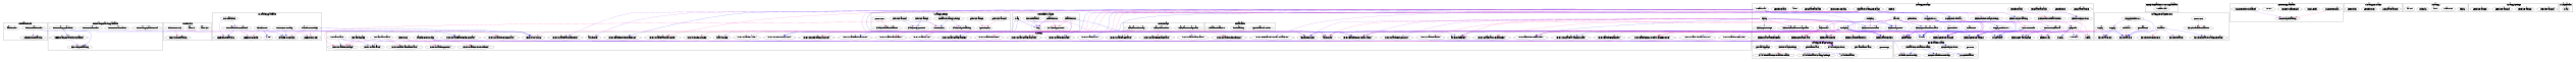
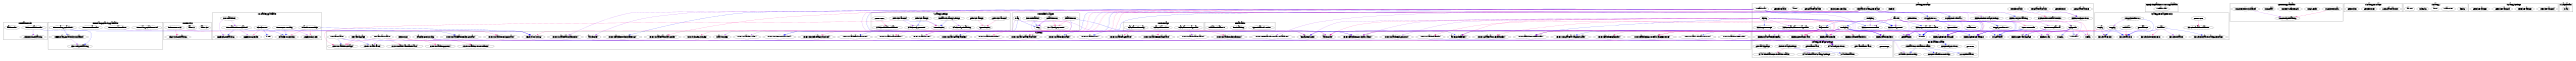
  strict digraph {
    edge [arrowhead=box color=blue]
    n1 [label=getBalances]
    "33729_aaveV3"
    n3 [label=_supply]
    "33729_aaveV3A"
    n5 [label=_withdraw]
    n6 [label=constructor]
    "33729__disableInitializers"
    n8 [label=_supplyAndBorrow]
    n9 [label=_repay]
    n10 [label=initialize]
    "33729_initializer"
    "33729__initializeStrategyLeverage"
    "33729__initUseAAVEv3"
    n14 [label=onFlashLoan]
    n15 [label=_initUseFlashLender]
    "28388_onlyInitializing"
    n17 [label=flashLender]
    n18 [label=_reentrancyGuardEntered]
    n19 [label=__ReentrancyGuard_init_unchained]
    "3301_onlyInitializing"
    n21 [label=_nonReentrantBefore]
    n22 [label=_nonReentrantAfter]
    n23 [label=__ReentrancyGuard_init]
    n24 [label=aaveV3A]
    n25 [label=aaveV3]
    n26 [label=_initUseAAVEv3]
    "28327_onlyInitializing"
    n28 [label=_key]
    n29 [label=disableRoute]
    "31143_onlyGovernor"
    n31 [label=swap]
    n32 [label=isRouteEnabled]
    n33 [label=enableRoute]
    n34 [label=renounceOwnership]
    n35 [label=_transferOwnership]
    "2665_onlyOwner"
    n37 [label=__Ownable_init_unchained]
    "2665_onlyInitializing"
    "2665__msgSender"
    n40 [label=transferOwnership]
    n41 [label=owner]
    n42 [label=_checkOwner]
    n43 [label=__Ownable_init]
    n44 [label=__Context_repay]
    "5002_onlyInitializing"
    n46 [label=_msgSender]
    n47 [label=_contextSuffixLength]
-   n48 [label=_revert]
+   n48 [label=_msgData]
    n49 [label=__Context_init_unchained]
    n50 [label=_calculateLeverageRatio]
    n51 [label=_calcDeltaPosition]
    n52 [label=_calculateDebtToPay]
    n53 [label=getCollateralAsset]
    n54 [label=getDebAsset]
    n55 [label=getPosition]
    n56 [label=setPriceMaxConf]
    n57 [label=_setUint256]
    "34893_onlyGovernor"
    n59 [label=_initializeStrategySettings]
    "34893_onlyInitializing"
    n61 [label=getPriceMaxAge]
    n62 [label=_getUint256]
    n63 [label=getPriceMaxConf]
    n64 [label=setPriceMaxAge]
    n65 [label=constructor]
    "34893__disableInitializers"
    n67 [label=deploy]
    n68 [label=totalAssets]
    n69 [label=asset]
    n70 [label=undeploy]
    n71 [label=harvest]
    n72 [label=_getInitializedVersion]
    n73 [label=_isInitializing]
    n74 [label=_disableInitializers]
    n75 [label=totalAssets]
    n76 [label=_toDebt]
    n77 [label=getBalances]
    n78 [label=_convertToCollateral]
    n79 [label=_toCollateral]
    "33392_getPriceMaxConf"
    "33392_swap"
    "33392_getMaxSlippage"
    "33392_getPriceMaxAge"
    n84 [label=getPosition]
    n85 [label=_getPosition]
    n86 [label=getCollateralAsset]
    n87 [label=_repayAndWithdraw]
    n88 [label=_withdraw]
    n89 [label=_convertToDebt]
    n90 [label=_repay]
    n91 [label=_undeploy]
    "33392_flashLender"
    "33392_flashLenderA"
    "33392__calcDeltaPosition"
    n95 [label=getDebAsset]
    n96 [label=_adjustDebt]
    "33392_getLoanToValue"
    "33392__calculateDebtToPay"
    n99 [label=_supplyAndBorrow]
    n100 [label=_initializeStrategyLeverage]
    "33392__initLeverageSettings"
    "33392_onlyInitializing"
    "33392__initUseFlashLender"
    n104 [label=receive]
    n105 [label=setCollateralOracle]
    "33392_onlyGovernor"
    n107 [label=setDebtOracle]
    n108 [label=_payDebt]
    n109 [label=_supply]
    n110 [label=harvest]
    "33392_getMaxLoanToValue"
    "33392_onlyOwner"
    "33392_nonReentrant"
    n114 [label=onFlashLoan]
    n115 [label=_supplyBorrow]
    n116 [label=getCollateralOracle]
    n117 [label=deploy]
    "33392__calculateLeverageRatio"
    "33392_getNrLoops"
    n120 [label=asset]
    n121 [label=undeploy]
    n122 [label=getDebtOracle]
    n123 [label=renounceOwnership]
    n124 [label=setPriceMaxConf]
    n125 [label=setPriceMaxAge]
    n126 [label=getPriceMaxConf]
    n127 [label=getPriceMaxAge]
    "revert FailedToApproveAllowanceForAAVE()"
    "revert InvalidWithdrawAmount()"
    "revert FailedToRepayDebt()"
    "revert InvalidAAVEEMode()"
    "revert InvalidFlashLenderContract()"
    "require(bool,string)"
    "revert InvalidAAVEv3Contract()"
    "abi.encode()"
    "keccak256(bytes)"
    "revert RouteNotAuthorized()"
    "revert FailedToApproveAllowance()"
    "revert InvalidProvider()"
    "revert RouteAlreadyAuthorized()"
    "revert InvalidLoanToValue()"
    "revert InvalidNumberOfLoops()"
    "revert InvalidPercentageValue()"
    "revert InvalidDivisor()"
    "revert InvalidTargetValue()"
    "revert InvalidPercentage()"
    "sstore(uint256,uint256)"
    "sload(uint256)"
    "abi.encodePacked()"
    "revert FailedToRunFlashLoan()"
    "revert NoCollateralMarginToScale()"
    "revert InvalidOwner()"
    "revert InvalidCollateralToken()"
    "revert InvalidDebtToken()"
    "revert InvalidCollateralOracle()"
    "revert InvalidDebtOracle()"
    "revert ETHTransferNotAllowed(address)"
    "revert CollateralLowerThanDebt()"
    "revert InvalidDeltaDebt()"
    "revert InvalidFlashLoanAction()"
    "abi.decode()"
    "revert FailedToAuthenticateArgs()"
    "revert InvalidFlashLoanSender()"
    "revert InvalidFlashLoanAsset()"
    "revert InvalidLoanInitiator()"
    "revert InvalidDeployAmount()"
    n167 [label=setNrLoops]
    "revert InvalidLoopCount()"
    n169 [label=setMaxLoanToValue]
    "revert InvalidValue()"
    "revert InvalidMaxLoanToValue()"
    n172 [label=setLoanToValue]
    n173 [label=setMaxSlippage]
    n174 [label=transferGovernorship]
    "revert InvalidGovernorAddress()"
    n176 [label=getNrLoops]
    n177 [label=getMaxLoanToValue]
    "34484_onlyGovernor"
    n179 [label=getLoanToValue]
    n180 [label=_initLeverageSettings]
    "34484__initializeGovernableOwnable"
    "34484__initializeStrategySettings"
    "34484_initializer"
    n184 [label=getMaxSlippage]
    n185 [label=governor]
    n186 [label=_transferGovernorship]
    "22262_onlyGovernor"
    n188 [label=_initializeGovernableOwnable]
    "22262__transferOwnership"
    "22262_initializer"
    n191 [label=swap]
    subgraph cluster_1 {
      label=StrategyLeverageAAVEv3
      n1
      "33729_aaveV3"
      n3
      "33729_aaveV3A"
      n5
      n6
      "33729__disableInitializers"
      n8
      n9
      n10
      "33729_initializer"
      "33729__initializeStrategyLeverage"
      "33729__initUseAAVEv3"
    }
    subgraph cluster_2 {
      label=IERC3156FlashBorrowerUpgradeable
      n14
    }
    subgraph cluster_3 {
      label=UseFlashLender
      n15
      "28388_onlyInitializing"
      n17
    }
    subgraph cluster_4 {
      label=ReentrancyGuardUpgradeable
      n18
      n19
      "3301_onlyInitializing"
      n21
      n22
      n23
    }
    subgraph cluster_5 {
      label=UseAAVEv3
      n24
      n25
      n26
      "28327_onlyInitializing"
    }
    subgraph cluster_6 {
      label=UseUnifiedSwapper
      n28
      n29
      "31143_onlyGovernor"
      n31
      n32
      n33
    }
    subgraph cluster_7 {
      label=OwnableUpgradeable
      n34
      n35
      "2665_onlyOwner"
      n37
      "2665_onlyInitializing"
      "2665__msgSender"
      n40
      n41
      n42
      n43
    }
    subgraph cluster_8 {
      label=ContextUpgradeable
      n44
      "5002_onlyInitializing"
      n46
      n47
      n48
      n49
    }
    subgraph cluster_9 {
      label=UseLeverage
      n50
      n51
      n52
    }
    subgraph cluster_10 {
      label=IStrategyLeverage
      n53
      n54
      n55
    }
    subgraph cluster_11 {
      label=StrategySettings
      n56
      n57
      "34893_onlyGovernor"
      n59
      "34893_onlyInitializing"
      n61
      n62
      n63
      n64
      n65
      "34893__disableInitializers"
    }
    subgraph cluster_12 {
      label=IStrategy
      n67
      n68
      n69
      n70
      n71
    }
    subgraph cluster_13 {
      label=Initializable
      n72
      n73
      n74
    }
    subgraph cluster_14 {
      label=StrategyLeverage
      n75
      n76
      n77
      n78
      n79
      "33392_getPriceMaxConf"
      "33392_swap"
      "33392_getMaxSlippage"
      "33392_getPriceMaxAge"
      n84
      n85
      n86
      n87
      n88
      n89
      n90
      n91
      "33392_flashLender"
      "33392_flashLenderA"
      "33392__calcDeltaPosition"
      n95
      n96
      "33392_getLoanToValue"
      "33392__calculateDebtToPay"
      n99
      n100
      "33392__initLeverageSettings"
      "33392_onlyInitializing"
      "33392__initUseFlashLender"
      n104
      n105
      "33392_onlyGovernor"
      n107
      n108
      n109
      n110
      "33392_getMaxLoanToValue"
      "33392_onlyOwner"
      "33392_nonReentrant"
      n114
      n115
      n116
      n117
      "33392__calculateLeverageRatio"
      "33392_getNrLoops"
      n120
      n121
      n122
      n123
    }
    subgraph cluster_15 {
      label=IStrategySettings
      n124
      n125
      n126
      n127
    }
    subgraph cluster_16 {
      label="[Solidity]"
      "revert FailedToApproveAllowanceForAAVE()"
      "revert InvalidWithdrawAmount()"
      "revert FailedToRepayDebt()"
      "revert InvalidAAVEEMode()"
      "revert InvalidFlashLenderContract()"
      "require(bool,string)"
      "revert InvalidAAVEv3Contract()"
      "abi.encode()"
      "keccak256(bytes)"
      "revert RouteNotAuthorized()"
      "revert FailedToApproveAllowance()"
      "revert InvalidProvider()"
      "revert RouteAlreadyAuthorized()"
      "revert InvalidLoanToValue()"
      "revert InvalidNumberOfLoops()"
      "revert InvalidPercentageValue()"
      "revert InvalidDivisor()"
      "revert InvalidTargetValue()"
      "revert InvalidPercentage()"
      "sstore(uint256,uint256)"
      "sload(uint256)"
      "abi.encodePacked()"
      "revert FailedToRunFlashLoan()"
      "revert NoCollateralMarginToScale()"
      "revert InvalidOwner()"
      "revert InvalidCollateralToken()"
      "revert InvalidDebtToken()"
      "revert InvalidCollateralOracle()"
      "revert InvalidDebtOracle()"
      "revert ETHTransferNotAllowed(address)"
      "revert CollateralLowerThanDebt()"
      "revert InvalidDeltaDebt()"
      "revert InvalidFlashLoanAction()"
      "abi.decode()"
      "revert FailedToAuthenticateArgs()"
      "revert InvalidFlashLoanSender()"
      "revert InvalidFlashLoanAsset()"
      "revert InvalidLoanInitiator()"
      "revert InvalidDeployAmount()"
      n167
      "revert InvalidLoopCount()"
      n169
      "revert InvalidValue()"
      "revert InvalidMaxLoanToValue()"
      n172
      n173
      n174
      "revert InvalidGovernorAddress()"
    }
    subgraph cluster_17 {
      label=StrategyLeverageSettings
      n176
      n177
      "34484_onlyGovernor"
      n179
      n180
      "34484__initializeGovernableOwnable"
      "34484__initializeStrategySettings"
      "34484_initializer"
      n184
    }
    subgraph cluster_18 {
      label=GovernableOwnable
      n185
      n186
      "22262_onlyGovernor"
      n188
      "22262__transferOwnership"
      "22262_initializer"
    }
    subgraph cluster_19 {
      label=ISwapHandler
      n191
    }
    n1 -> "33729_aaveV3" [color=purple]
    n3 -> "33729_aaveV3" [arrowhead=normal]
    n3 -> "33729_aaveV3A"
    n3 -> "revert FailedToApproveAllowanceForAAVE()" [color=deeppink]
    n5 -> "33729_aaveV3" [color=deeppink]
    n5 -> "revert InvalidWithdrawAmount()" [arrowhead=normal]
    n6 -> "33729__disableInitializers" [color=deeppink]
    n8 -> "33729_aaveV3"
    n8 -> n3 [arrowhead=normal color=purple]
    n9 -> "33729_aaveV3"
    n9 -> "33729_aaveV3A" [color=purple]
    n9 -> "revert FailedToApproveAllowanceForAAVE()" [arrowhead=normal color=deeppink]
    n9 -> "revert FailedToRepayDebt()" [arrowhead=normal color=deeppink]
    n10 -> "33729_aaveV3"
    n10 -> "33729_initializer" [color=purple]
    n10 -> "33729__initializeStrategyLeverage"
    n10 -> "33729__initUseAAVEv3" [color=deeppink]
    n10 -> "revert InvalidAAVEEMode()" [arrowhead=normal color=purple]
    n15 -> "28388_onlyInitializing" [color=purple]
    n15 -> "revert InvalidFlashLenderContract()"
    n19 -> "3301_onlyInitializing" [color=purple]
    n21 -> "require(bool,string)" [color=purple]
    n23 -> n19 [arrowhead=normal]
    n23 -> "3301_onlyInitializing"
    n26 -> "28327_onlyInitializing" [color=deeppink]
    n26 -> "revert InvalidAAVEv3Contract()" [color=deeppink]
    n28 -> "abi.encode()" [arrowhead=normal color=deeppink]
    n28 -> "keccak256(bytes)" [arrowhead=normal color=deeppink]
    n29 -> n28 [color=purple]
    n29 -> "31143_onlyGovernor" [arrowhead=normal color=deeppink]
    n29 -> "revert RouteNotAuthorized()" [arrowhead=normal]
    n29 -> "revert FailedToApproveAllowance()" [arrowhead=normal]
    n31 -> n28 [arrowhead=normal]
    n31 -> "abi.encode()" [color=purple]
    n31 -> "revert RouteNotAuthorized()"
    n31 -> "revert InvalidProvider()" [arrowhead=normal color=purple]
    n32 -> n28 [arrowhead=normal]
    n33 -> n28 [color=purple]
    n33 -> "31143_onlyGovernor" [color=deeppink]
    n33 -> "revert FailedToApproveAllowance()" [color=purple]
    n33 -> "revert RouteAlreadyAuthorized()" [color=deeppink]
    n34 -> n35
    n34 -> "2665_onlyOwner" [arrowhead=normal color=purple]
    n37 -> n35 [arrowhead=normal]
    n37 -> "2665_onlyInitializing" [arrowhead=normal]
    n37 -> "2665__msgSender" [arrowhead=normal color=purple]
    n40 -> n35 [arrowhead=normal color=deeppink]
    n40 -> "2665_onlyOwner" [arrowhead=normal color=deeppink]
    n40 -> "require(bool,string)" [arrowhead=normal]
    n42 -> "2665__msgSender" [arrowhead=normal color=deeppink]
    n42 -> n41
    n42 -> "require(bool,string)"
    n43 -> n37 [color=purple]
    n43 -> "2665_onlyInitializing" [color=purple]
    n44 -> "5002_onlyInitializing" [arrowhead=normal color=deeppink]
    n49 -> "5002_onlyInitializing" [color=purple]
    n50 -> "revert InvalidLoanToValue()" [color=purple]
    n50 -> "revert InvalidNumberOfLoops()" [color=deeppink]
    n51 -> "revert InvalidPercentageValue()" [color=deeppink]
    n52 -> "revert InvalidDivisor()"
    n52 -> "revert InvalidTargetValue()" [arrowhead=normal color=deeppink]
    n56 -> n57 [arrowhead=normal]
    n56 -> "34893_onlyGovernor" [color=purple]
    n56 -> "revert InvalidPercentage()" [color=deeppink]
    n57 -> "sstore(uint256,uint256)" [arrowhead=normal color=deeppink]
    n59 -> n57
    n59 -> "34893_onlyInitializing" [color=purple]
    n61 -> n62 [arrowhead=normal color=deeppink]
    n62 -> "sload(uint256)" [arrowhead=normal color=purple]
    n63 -> n62 [color=deeppink]
    n64 -> n57 [color=deeppink]
    n64 -> "34893_onlyGovernor" [arrowhead=normal]
    n65 -> "34893__disableInitializers" [arrowhead=normal color=deeppink]
    n74 -> "require(bool,string)" [arrowhead=normal color=deeppink]
    n75 -> n76
    n75 -> n77
    n78 -> n79
    n78 -> "33392_getPriceMaxConf" [color=deeppink]
    n78 -> "33392_swap" [arrowhead=normal color=purple]
    n78 -> "33392_getMaxSlippage" [arrowhead=normal color=purple]
    n78 -> "33392_getPriceMaxAge" [color=purple]
    n84 -> n85 [arrowhead=normal color=purple]
    n85 -> n77 [color=purple]
    n87 -> n77 [color=purple]
    n87 -> n88 [color=purple]
    n87 -> n89 [arrowhead=normal color=deeppink]
    n87 -> n90 [arrowhead=normal color=deeppink]
    n89 -> n76
    n89 -> "33392_getPriceMaxConf"
    n89 -> "33392_swap" [color=purple]
    n89 -> "33392_getMaxSlippage" [arrowhead=normal color=purple]
    n89 -> "33392_getPriceMaxAge"
    n91 -> n76
    n91 -> n77 [color=purple]
    n91 -> n79
    n91 -> "33392_getPriceMaxConf" [arrowhead=normal color=purple]
    n91 -> "33392_getPriceMaxAge"
    n91 -> "33392_flashLender" [arrowhead=normal color=purple]
    n91 -> "33392_flashLenderA" [arrowhead=normal]
    n91 -> "33392__calcDeltaPosition" [arrowhead=normal color=deeppink]
    n91 -> "abi.encode()" [color=deeppink]
    n91 -> "keccak256(bytes)" [arrowhead=normal color=purple]
    n91 -> "revert FailedToApproveAllowance()" [arrowhead=normal color=deeppink]
    n91 -> "abi.encodePacked()"
    n91 -> "revert FailedToRunFlashLoan()" [arrowhead=normal color=deeppink]
    n91 -> "revert NoCollateralMarginToScale()"
    n96 -> "33392_flashLender" [arrowhead=normal]
    n96 -> "33392_flashLenderA"
    n96 -> "33392_getLoanToValue" [arrowhead=normal color=deeppink]
    n96 -> "33392__calculateDebtToPay" [arrowhead=normal color=purple]
    n96 -> "abi.encode()" [arrowhead=normal color=purple]
    n96 -> "keccak256(bytes)"
    n96 -> "revert FailedToApproveAllowance()" [arrowhead=normal color=purple]
    n96 -> "abi.encodePacked()" [arrowhead=normal color=purple]
    n96 -> "revert FailedToRunFlashLoan()" [color=deeppink]
    n100 -> "33392__initLeverageSettings" [arrowhead=normal color=purple]
    n100 -> "33392_onlyInitializing"
    n100 -> "33392__initUseFlashLender" [color=deeppink]
    n100 -> "revert InvalidOwner()" [arrowhead=normal color=deeppink]
    n100 -> "revert InvalidCollateralToken()" [arrowhead=normal]
    n100 -> "revert InvalidDebtToken()" [color=deeppink]
    n100 -> "revert InvalidCollateralOracle()" [arrowhead=normal color=deeppink]
    n100 -> "revert InvalidDebtOracle()" [arrowhead=normal]
    n104 -> "revert ETHTransferNotAllowed(address)" [arrowhead=normal color=purple]
    n105 -> "33392_onlyGovernor" [color=deeppink]
    n107 -> "33392_onlyGovernor"
    n108 -> n79
    n108 -> "33392_getPriceMaxConf" [arrowhead=normal color=purple]
    n108 -> "33392_swap" [arrowhead=normal color=purple]
    n108 -> "33392_getMaxSlippage" [arrowhead=normal]
    n108 -> "33392_getPriceMaxAge" [arrowhead=normal color=deeppink]
    n108 -> n88 [arrowhead=normal]
    n108 -> n90 [arrowhead=normal color=purple]
    n108 -> n109 [arrowhead=normal]
    n110 -> n76 [arrowhead=normal]
    n110 -> n77 [color=purple]
    n110 -> "33392_getPriceMaxConf" [color=deeppink]
    n110 -> "33392_getPriceMaxAge" [color=deeppink]
    n110 -> n96 [arrowhead=normal]
    n110 -> "33392_getMaxLoanToValue"
    n110 -> "33392_onlyOwner" [color=purple]
    n110 -> "33392_nonReentrant" [arrowhead=normal color=purple]
    n110 -> "revert CollateralLowerThanDebt()" [color=deeppink]
    n110 -> "revert InvalidDeltaDebt()" [color=deeppink]
    n114 -> n87 [arrowhead=normal]
    n114 -> "33392_flashLenderA" [color=purple]
    n114 -> n108 [arrowhead=normal color=purple]
    n114 -> n115
    n114 -> "keccak256(bytes)" [arrowhead=normal color=purple]
    n114 -> "abi.encodePacked()" [arrowhead=normal]
    n114 -> "revert InvalidFlashLoanAction()" [color=purple]
    n114 -> "abi.decode()" [color=purple]
    n114 -> "revert FailedToAuthenticateArgs()" [arrowhead=normal]
    n114 -> "revert InvalidFlashLoanSender()" [color=deeppink]
    n114 -> "revert InvalidFlashLoanAsset()"
    n114 -> "revert InvalidLoanInitiator()" [color=deeppink]
    n115 -> n76 [arrowhead=normal]
    n115 -> n78 [arrowhead=normal color=purple]
    n115 -> "33392_getPriceMaxConf"
    n115 -> "33392_getPriceMaxAge"
    n115 -> n99
    n117 -> "33392_flashLender" [color=deeppink]
    n117 -> "33392_flashLenderA" [color=purple]
    n117 -> "33392_getLoanToValue" [color=deeppink]
    n117 -> "33392_onlyOwner"
    n117 -> "33392_nonReentrant" [arrowhead=normal]
    n117 -> "33392__calculateLeverageRatio" [color=purple]
    n117 -> "33392_getNrLoops" [arrowhead=normal]
    n117 -> "abi.encode()" [arrowhead=normal color=deeppink]
    n117 -> "keccak256(bytes)" [arrowhead=normal color=purple]
    n117 -> "revert FailedToApproveAllowance()" [arrowhead=normal color=purple]
    n117 -> "abi.encodePacked()" [color=deeppink]
    n117 -> "revert FailedToRunFlashLoan()"
    n117 -> "revert InvalidDeployAmount()" [arrowhead=normal color=purple]
    n121 -> n91
    n121 -> "33392_onlyOwner"
    n121 -> "33392_nonReentrant" [arrowhead=normal color=purple]
    n123 -> "revert InvalidOwner()" [arrowhead=normal color=purple]
    n167 -> "revert InvalidLoopCount()" [color=deeppink]
    n167 -> "34484_onlyGovernor" [color=deeppink]
    n169 -> "revert InvalidPercentage()" [arrowhead=normal color=deeppink]
    n169 -> "revert InvalidValue()" [arrowhead=normal color=purple]
    n169 -> "revert InvalidMaxLoanToValue()" [arrowhead=normal color=deeppink]
    n169 -> "34484_onlyGovernor" [color=deeppink]
    n172 -> "revert InvalidPercentage()" [arrowhead=normal]
    n172 -> "revert InvalidValue()" [arrowhead=normal]
    n172 -> "34484_onlyGovernor" [arrowhead=normal color=purple]
    n173 -> "revert InvalidPercentage()" [color=deeppink]
    n173 -> "34484_onlyGovernor"
    n174 -> "revert InvalidGovernorAddress()" [color=deeppink]
    n174 -> n186 [arrowhead=normal color=purple]
    n174 -> "22262_onlyGovernor"
    n180 -> "34484__initializeGovernableOwnable" [arrowhead=normal color=deeppink]
    n180 -> "34484__initializeStrategySettings" [arrowhead=normal color=purple]
    n180 -> "34484_initializer" [arrowhead=normal]
    n188 -> n186
    n188 -> "22262__transferOwnership"
    n188 -> "22262_initializer" [arrowhead=normal]
  }
